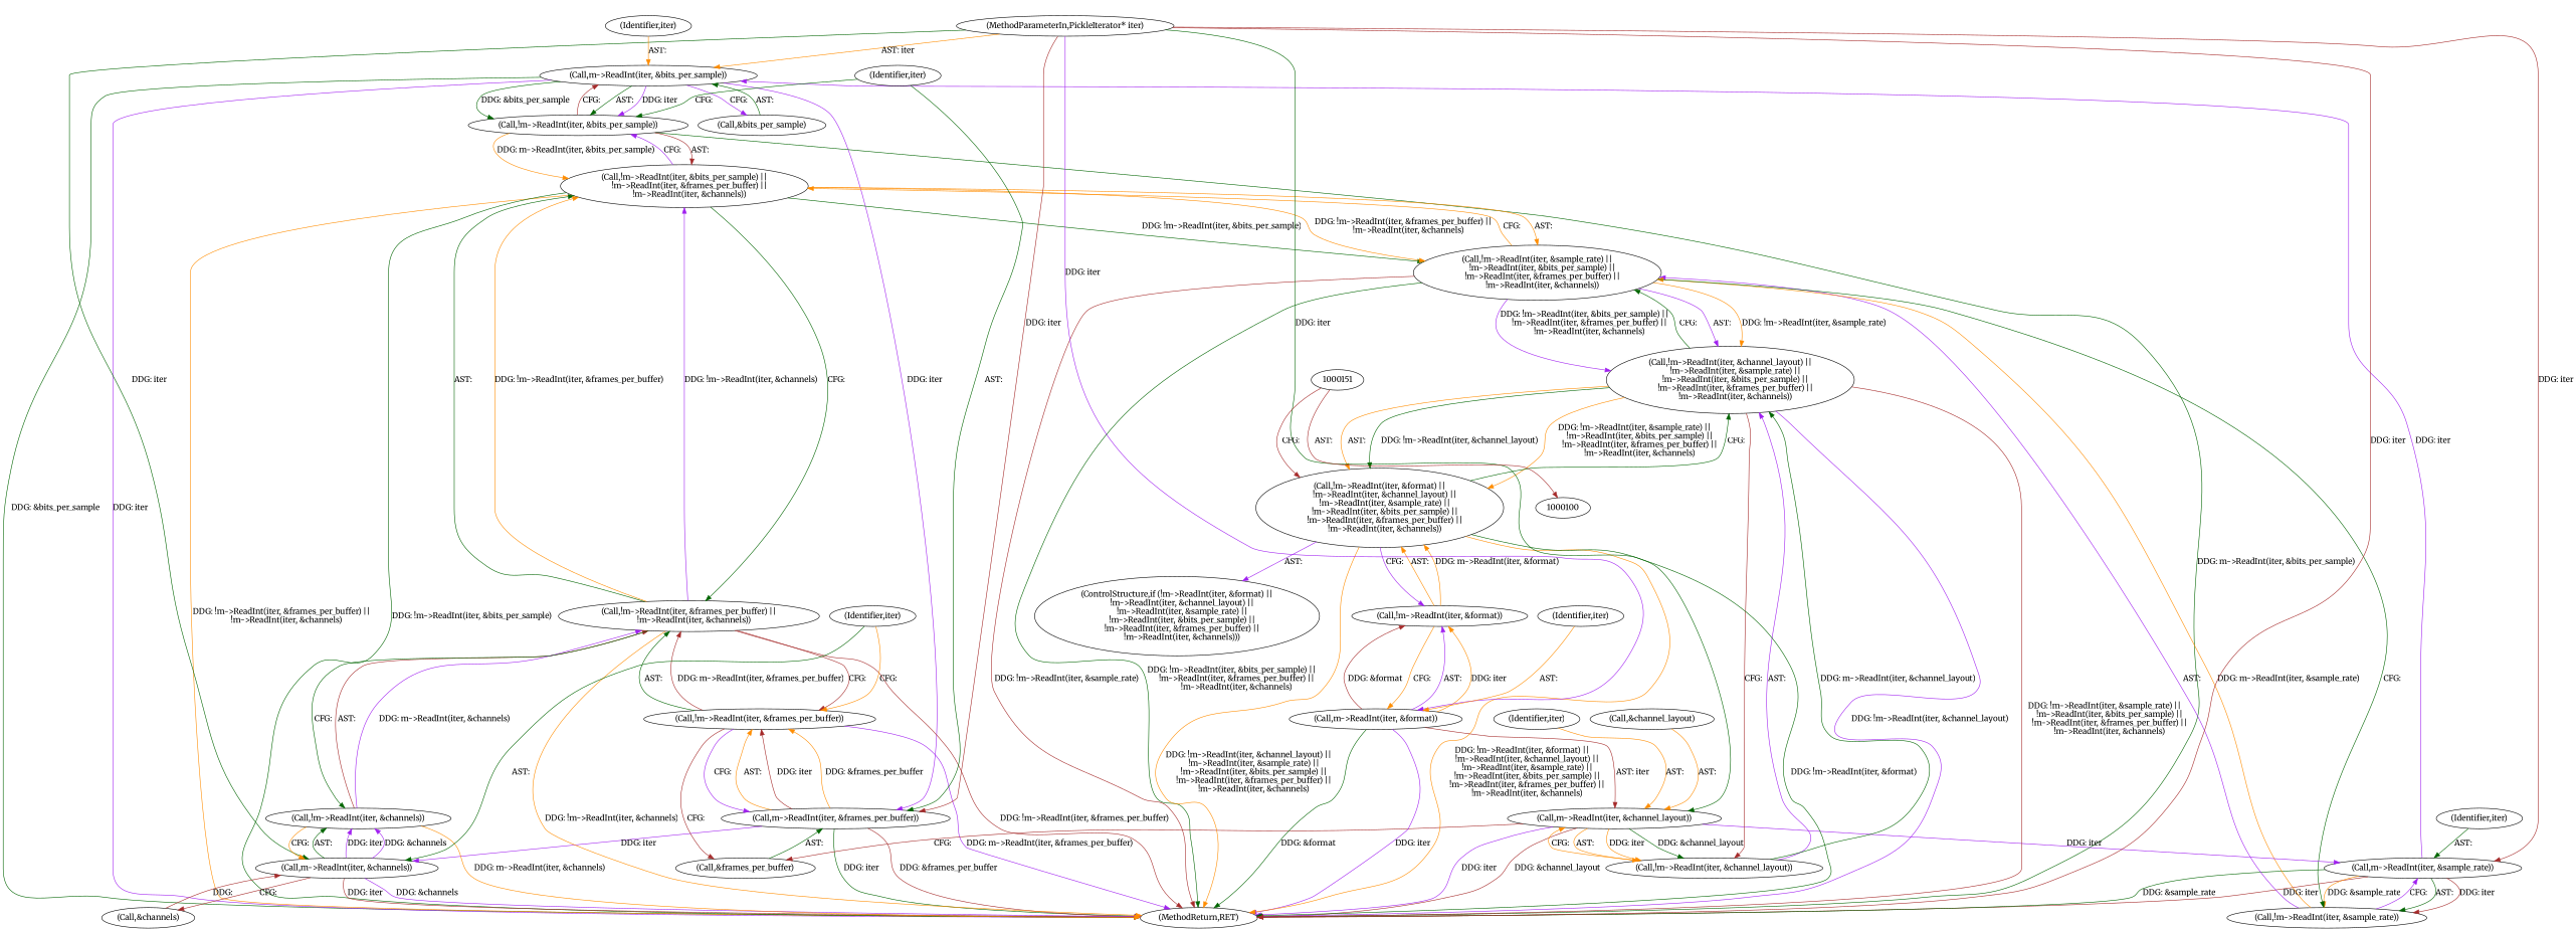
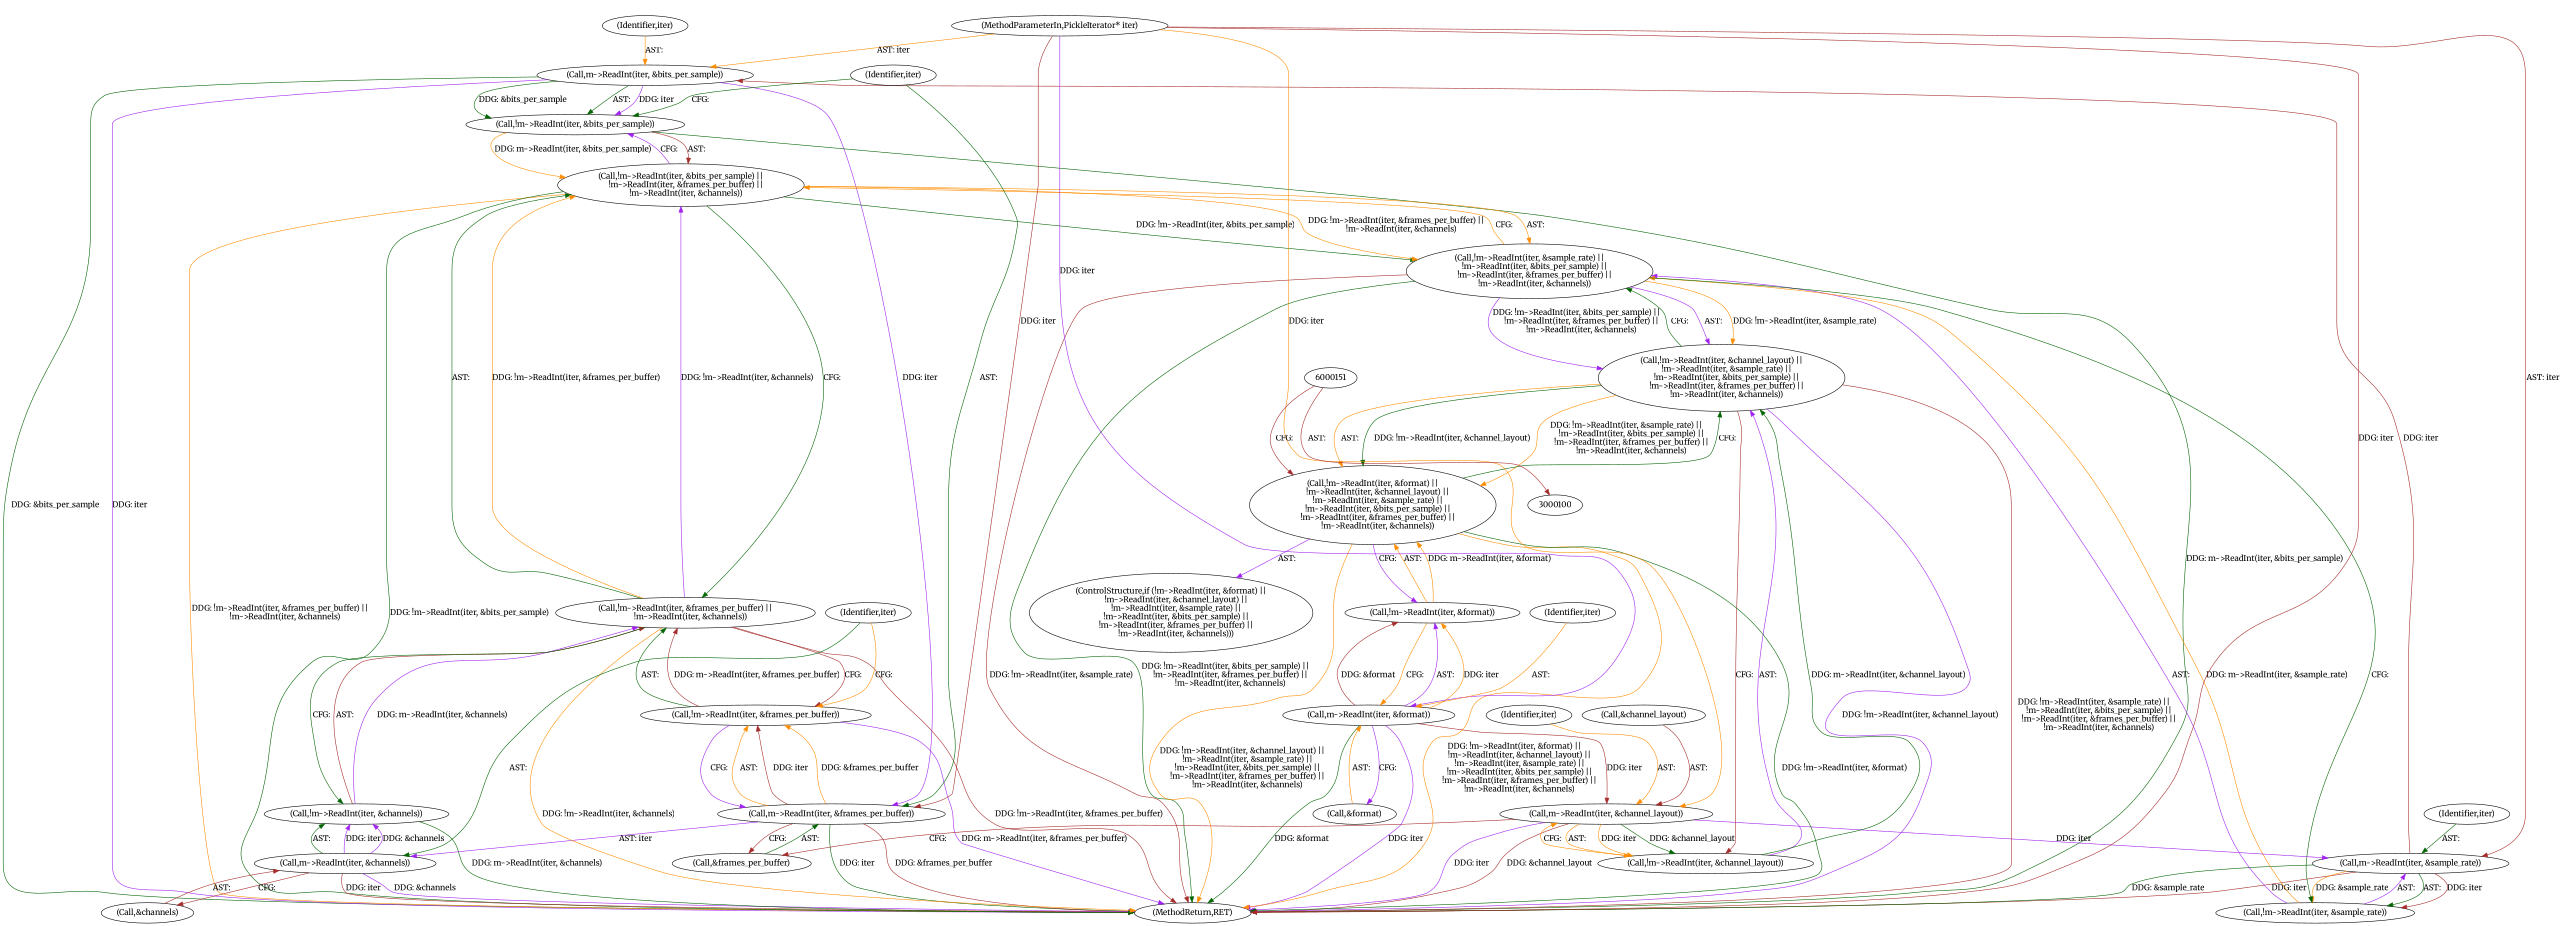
  digraph {
    fontname=Merriweather
    node [fontname=Merriweather]
    edge [color=darkgreen fontname=Merriweather]
    n1 [label="(Call,m->ReadInt(iter, &bits_per_sample))"]
    n2 [label="(Call,!m->ReadInt(iter, &bits_per_sample))"]
    n3 [label="(Call,m->ReadInt(iter, &frames_per_buffer))"]
    n4 [label="(MethodReturn,RET)"]
-   n5 [label="(Call,&bits_per_sample)"]
    n6 [label="(Call,!m->ReadInt(iter, &bits_per_sample) ||\n      !m->ReadInt(iter, &frames_per_buffer) ||\n      !m->ReadInt(iter, &channels))"]
    n7 [label="(Call,m->ReadInt(iter, &channels))"]
    n8 [label="(Call,!m->ReadInt(iter, &frames_per_buffer))"]
    n9 [label="(Call,&frames_per_buffer)"]
    n10 [label="(Call,m->ReadInt(iter, &sample_rate))"]
    n11 [label="(Call,!m->ReadInt(iter, &sample_rate))"]
    n12 [label="(Call,!m->ReadInt(iter, &sample_rate) ||\n      !m->ReadInt(iter, &bits_per_sample) ||\n      !m->ReadInt(iter, &frames_per_buffer) ||\n      !m->ReadInt(iter, &channels))"]
    n13 [label="(Call,m->ReadInt(iter, &channel_layout))"]
    n14 [label="(Call,!m->ReadInt(iter, &channel_layout))"]
    n15 [label="(Call,&channel_layout)"]
    n16 [label="(Call,!m->ReadInt(iter, &channel_layout) ||\n      !m->ReadInt(iter, &sample_rate) ||\n      !m->ReadInt(iter, &bits_per_sample) ||\n      !m->ReadInt(iter, &frames_per_buffer) ||\n      !m->ReadInt(iter, &channels))"]
    n17 [label="(Call,m->ReadInt(iter, &format))"]
    n18 [label="(Call,!m->ReadInt(iter, &format))"]
+   n19 [label="(Call,&format)"]
    n20 [label="(Call,!m->ReadInt(iter, &format) ||\n      !m->ReadInt(iter, &channel_layout) ||\n      !m->ReadInt(iter, &sample_rate) ||\n      !m->ReadInt(iter, &bits_per_sample) ||\n      !m->ReadInt(iter, &frames_per_buffer) ||\n      !m->ReadInt(iter, &channels))"]
    n21 [label="(MethodParameterIn,PickleIterator* iter)"]
    n22 [label="(Call,!m->ReadInt(iter, &channels))"]
    n23 [label="(Call,&channels)"]
    n24 [label="(Call,!m->ReadInt(iter, &frames_per_buffer) ||\n      !m->ReadInt(iter, &channels))"]
    n25 [label="(ControlStructure,if (!m->ReadInt(iter, &format) ||\n      !m->ReadInt(iter, &channel_layout) ||\n      !m->ReadInt(iter, &sample_rate) ||\n      !m->ReadInt(iter, &bits_per_sample) ||\n      !m->ReadInt(iter, &frames_per_buffer) ||\n      !m->ReadInt(iter, &channels)))"]
    n26 [label="(Identifier,iter)"]
    n27 [label="(Identifier,iter)"]
    n28 [label="(Identifier,iter)"]
    n29 [label="(Identifier,iter)"]
    n30 [label="(Identifier,iter)"]
    n31 [label="(Identifier,iter)"]
-   1000151
-   1000100
+   1000151 [label=6000151]
+   1000100 [label=3000100]
    n1 -> n2 [label="AST: "]
    n1 -> n2 [color=purple label="DDG: iter"]
    n1 -> n2 [label="DDG: &bits_per_sample"]
    n1 -> n3 [color=purple label="DDG: iter"]
    n1 -> n4 [label="DDG: &bits_per_sample"]
    n1 -> n4 [color=purple label="DDG: iter"]
-   n1 -> n5 [color=purple label="CFG: "]
-   n2 -> n1 [color=brown label="CFG: "]
    n2 -> n4 [label="DDG: m->ReadInt(iter, &bits_per_sample)"]
    n2 -> n6 [color=brown label="AST: "]
    n2 -> n6 [color=darkorange label="DDG: m->ReadInt(iter, &bits_per_sample)"]
    n3 -> n4 [label="DDG: iter"]
    n3 -> n4 [color=brown label="DDG: &frames_per_buffer"]
-   n3 -> n7 [color=purple label="DDG: iter"]
+   n3 -> n7 [color=purple label="AST: iter"]
    n3 -> n8 [color=darkorange label="AST: "]
    n3 -> n8 [color=brown label="DDG: iter"]
    n3 -> n8 [color=darkorange label="DDG: &frames_per_buffer"]
-   n8 -> n9 [color=brown label="CFG: "]
-   n5 -> n1 [label="AST: "]
+   n3 -> n9 [color=brown label="CFG: "]
    n6 -> n2 [color=purple label="CFG: "]
    n6 -> n4 [color=darkorange label="DDG: !m->ReadInt(iter, &frames_per_buffer) ||\n      !m->ReadInt(iter, &channels)"]
    n6 -> n4 [label="DDG: !m->ReadInt(iter, &bits_per_sample)"]
    n6 -> n12 [color=darkorange label="AST: "]
    n6 -> n12 [label="DDG: !m->ReadInt(iter, &bits_per_sample)"]
    n6 -> n12 [color=darkorange label="DDG: !m->ReadInt(iter, &frames_per_buffer) ||\n      !m->ReadInt(iter, &channels)"]
    n6 -> n24 [label="CFG: "]
    n7 -> n4 [color=brown label="DDG: iter"]
    n7 -> n4 [color=purple label="DDG: &channels"]
    n7 -> n22 [label="AST: "]
    n7 -> n22 [color=purple label="DDG: iter"]
    n7 -> n22 [color=purple label="DDG: &channels"]
    n7 -> n23 [color=brown label="CFG: "]
    n8 -> n3 [color=purple label="CFG: "]
    n8 -> n4 [color=purple label="DDG: m->ReadInt(iter, &frames_per_buffer)"]
    n8 -> n24 [label="AST: "]
    n8 -> n24 [color=brown label="DDG: m->ReadInt(iter, &frames_per_buffer)"]
    n9 -> n3 [label="AST: "]
-   n10 -> n1 [color=purple label="DDG: iter"]
+   n10 -> n1 [color=brown label="DDG: iter"]
    n10 -> n4 [color=brown label="DDG: iter"]
    n10 -> n4 [label="DDG: &sample_rate"]
    n10 -> n11 [label="AST: "]
    n10 -> n11 [color=brown label="DDG: iter"]
    n10 -> n11 [color=darkorange label="DDG: &sample_rate"]
-   n11 -> n10 [color=purple label="CFG: "]
+   n11 -> n10 [color=purple label="AST: "]
    n11 -> n12 [color=purple label="AST: "]
    n11 -> n12 [color=darkorange label="DDG: m->ReadInt(iter, &sample_rate)"]
    n12 -> n4 [color=brown label="DDG: !m->ReadInt(iter, &sample_rate)"]
    n12 -> n4 [label="DDG: !m->ReadInt(iter, &bits_per_sample) ||\n      !m->ReadInt(iter, &frames_per_buffer) ||\n      !m->ReadInt(iter, &channels)"]
    n12 -> n6 [color=darkorange label="CFG: "]
    n12 -> n11 [label="CFG: "]
    n12 -> n16 [color=purple label="AST: "]
    n12 -> n16 [color=darkorange label="DDG: !m->ReadInt(iter, &sample_rate)"]
    n12 -> n16 [color=purple label="DDG: !m->ReadInt(iter, &bits_per_sample) ||\n      !m->ReadInt(iter, &frames_per_buffer) ||\n      !m->ReadInt(iter, &channels)"]
    n13 -> n4 [color=purple label="DDG: iter"]
    n13 -> n4 [color=brown label="DDG: &channel_layout"]
    n13 -> n9 [color=brown label="CFG: "]
    n13 -> n10 [color=purple label="DDG: iter"]
    n13 -> n14 [color=darkorange label="AST: "]
    n13 -> n14 [color=darkorange label="DDG: iter"]
    n13 -> n14 [label="DDG: &channel_layout"]
    n14 -> n13 [color=darkorange label="CFG: "]
    n14 -> n16 [color=purple label="AST: "]
    n14 -> n16 [label="DDG: m->ReadInt(iter, &channel_layout)"]
-   n15 -> n13 [color=darkorange label="AST: "]
+   n15 -> n13 [color=brown label="AST: "]
    n16 -> n4 [color=purple label="DDG: !m->ReadInt(iter, &channel_layout)"]
    n16 -> n4 [color=brown label="DDG: !m->ReadInt(iter, &sample_rate) ||\n      !m->ReadInt(iter, &bits_per_sample) ||\n      !m->ReadInt(iter, &frames_per_buffer) ||\n      !m->ReadInt(iter, &channels)"]
    n16 -> n12 [label="CFG: "]
    n16 -> n14 [color=brown label="CFG: "]
    n16 -> n20 [color=darkorange label="AST: "]
    n16 -> n20 [label="DDG: !m->ReadInt(iter, &channel_layout)"]
    n16 -> n20 [color=darkorange label="DDG: !m->ReadInt(iter, &sample_rate) ||\n      !m->ReadInt(iter, &bits_per_sample) ||\n      !m->ReadInt(iter, &frames_per_buffer) ||\n      !m->ReadInt(iter, &channels)"]
    n17 -> n4 [color=purple label="DDG: iter"]
    n17 -> n4 [label="DDG: &format"]
-   n17 -> n13 [color=brown label="AST: iter"]
+   n17 -> n13 [color=brown label="DDG: iter"]
    n17 -> n18 [color=purple label="AST: "]
    n17 -> n18 [color=darkorange label="DDG: iter"]
    n17 -> n18 [color=brown label="DDG: &format"]
+   n17 -> n19 [color=purple label="CFG: "]
    n18 -> n17 [color=darkorange label="CFG: "]
    n18 -> n20 [color=darkorange label="AST: "]
    n18 -> n20 [color=darkorange label="DDG: m->ReadInt(iter, &format)"]
+   n19 -> n17 [color=darkorange label="AST: "]
    n20 -> n4 [color=darkorange label="DDG: !m->ReadInt(iter, &channel_layout) ||\n      !m->ReadInt(iter, &sample_rate) ||\n      !m->ReadInt(iter, &bits_per_sample) ||\n      !m->ReadInt(iter, &frames_per_buffer) ||\n      !m->ReadInt(iter, &channels)"]
    n20 -> n4 [color=darkorange label="DDG: !m->ReadInt(iter, &format) ||\n      !m->ReadInt(iter, &channel_layout) ||\n      !m->ReadInt(iter, &sample_rate) ||\n      !m->ReadInt(iter, &bits_per_sample) ||\n      !m->ReadInt(iter, &frames_per_buffer) ||\n      !m->ReadInt(iter, &channels)"]
    n20 -> n4 [label="DDG: !m->ReadInt(iter, &format)"]
    n20 -> n16 [label="CFG: "]
    n20 -> n18 [color=purple label="CFG: "]
    n20 -> n25 [color=purple label="AST: "]
    n21 -> n1 [color=darkorange label="AST: iter"]
    n21 -> n3 [color=brown label="DDG: iter"]
    n21 -> n4 [color=brown label="DDG: iter"]
-   n21 -> n7 [label="DDG: iter"]
-   n21 -> n10 [color=brown label="DDG: iter"]
-   n21 -> n13 [label="DDG: iter"]
+   n21 -> n10 [color=brown label="AST: iter"]
+   n21 -> n13 [color=darkorange label="DDG: iter"]
    n21 -> n17 [color=purple label="DDG: iter"]
-   n22 -> n4 [color=darkorange label="DDG: m->ReadInt(iter, &channels)"]
-   n22 -> n7 [color=darkorange label="CFG: "]
+   n22 -> n4 [label="DDG: m->ReadInt(iter, &channels)"]
    n22 -> n24 [color=brown label="AST: "]
    n22 -> n24 [color=purple label="DDG: m->ReadInt(iter, &channels)"]
-   n23 -> n7 [color=brown label="DDG: "]
+   n23 -> n7 [color=brown label="AST: "]
    n24 -> n4 [color=darkorange label="DDG: !m->ReadInt(iter, &channels)"]
    n24 -> n4 [color=brown label="DDG: !m->ReadInt(iter, &frames_per_buffer)"]
    n24 -> n6 [label="AST: "]
    n24 -> n6 [color=darkorange label="DDG: !m->ReadInt(iter, &frames_per_buffer)"]
    n24 -> n6 [color=purple label="DDG: !m->ReadInt(iter, &channels)"]
    n24 -> n8 [color=brown label="CFG: "]
    n24 -> n22 [label="CFG: "]
    n26 -> n2 [label="CFG: "]
    n26 -> n3 [label="AST: "]
    n27 -> n1 [color=darkorange label="AST: "]
    n28 -> n10 [label="AST: "]
    n29 -> n17 [color=darkorange label="AST: "]
    n30 -> n13 [color=darkorange label="AST: "]
    n31 -> n7 [label="AST: "]
    n31 -> n8 [color=darkorange label="CFG: "]
    1000151 -> n20 [color=brown label="CFG: "]
    1000151 -> 1000100 [color=brown label="AST: "]
  }
